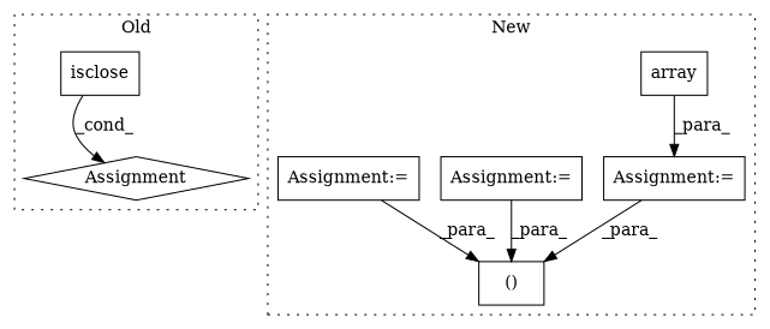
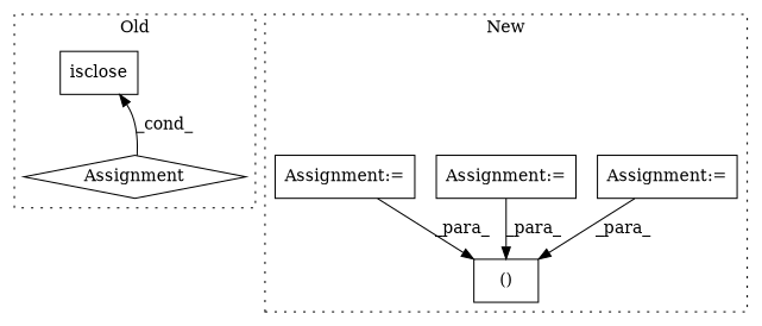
  digraph {
    node [a=7 l=1 shape=box]
    n1 [a=32 l="8,1" label=isclose s="9545,9565"]
    n2 [a=25 l="4,2" label=Assignment s="9523,9591" shape=diamond]
    n3 [a=106 l=72 label="()" s=10455]
-   n4 [a=32 l="6,1" label=array s="9190,9216"]
    n5 [label="Assignment:=" s=9171]
    n6 [label="Assignment:=" s=8852]
    n7 [label="Assignment:=" s=9111]
    subgraph cluster_1 {
      label=Old
      style=dotted
      n1
      n2
    }
    subgraph cluster_2 {
      label=New
      style=dotted
      n3
-     n4
      n5
      n6
      n7
    }
-   n1 -> n2 [label=_cond_]
-   n4 -> n5 [label=_para_]
+   n2 -> n1 [label=_cond_]
    n5 -> n3 [label=_para_]
    n6 -> n3 [label=_para_]
    n7 -> n3 [label=_para_]
  }
